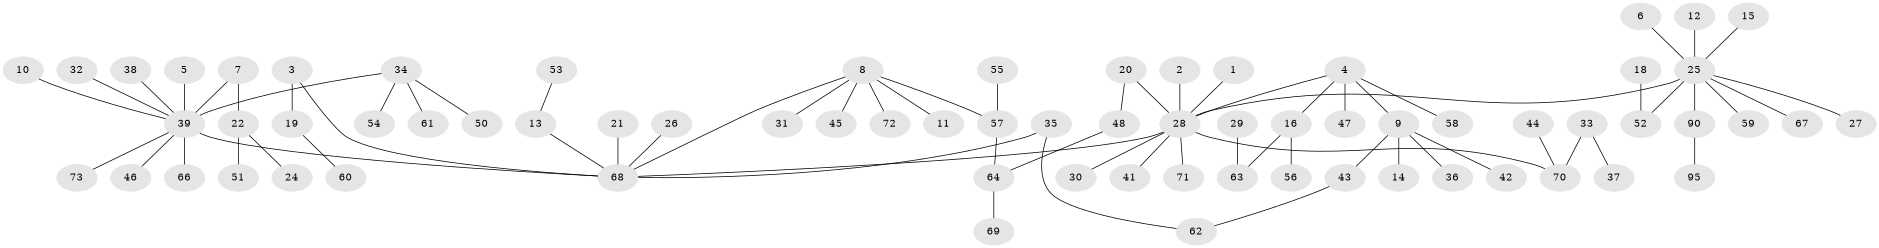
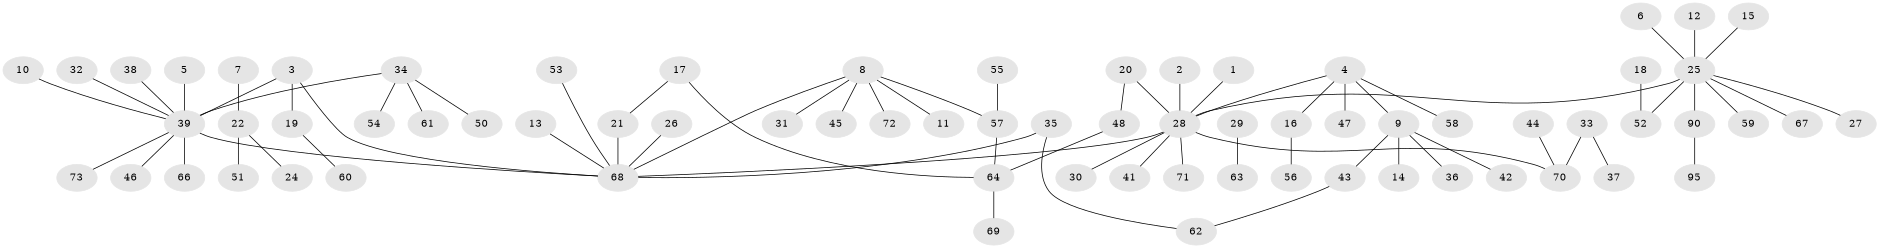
  graph {
    node [color=gray90 style=filled]
    edge [weight=1.0]
    1
    28
    68
    30
    41
    70
    71
    2
    3
    19
    60
    4
    9
    16
    47
    58
    14
    36
    42
    43
    56
    63
    5
    39
    46
    66
    73
    6
    25
    52
    27
    n32 [label=90]
    59
    67
    7
    22
    24
    51
    8
    11
    31
    45
    57
    72
    64
    62
    10
    12
    13
    15
+   17
    21
    69
    18
    20
    48
    n57 [label=95]
    26
    29
    32
    33
    37
    34
    50
    54
    61
    35
    38
    44
    53
    55
    1 -- 28
    28 -- 68
    28 -- 30
    28 -- 41
    28 -- 70
    28 -- 71
    2 -- 28
    3 -- 68
    3 -- 19
    19 -- 60
    4 -- 28
    4 -- 9
    4 -- 16
    4 -- 47
    4 -- 58
    9 -- 14
    9 -- 36
    9 -- 42
    9 -- 43
    16 -- 56
-   16 -- 63
    43 -- 62
    5 -- 39
    39 -- 68
    39 -- 46
    39 -- 66
    39 -- 73
    6 -- 25
    25 -- 28
    25 -- 52 [weight=2.0]
    25 -- 27
    25 -- n32
    25 -- 59
    25 -- 67
    n32 -- n57
-   7 -- 39
+   3 -- 39
    7 -- 22
    22 -- 24
    22 -- 51
    8 -- 68
    8 -- 11
    8 -- 31
    8 -- 45
    8 -- 57
    8 -- 72
    57 -- 64
    64 -- 69
    10 -- 39
    12 -- 25
    13 -- 68
    15 -- 25
+   17 -- 64
+   17 -- 21
    21 -- 68
    18 -- 52
    20 -- 28
    20 -- 48
    48 -- 64
    26 -- 68
    29 -- 63
    32 -- 39
    33 -- 70
    33 -- 37
    34 -- 39
    34 -- 50
    34 -- 54
    34 -- 61
    35 -- 68
    35 -- 62
    38 -- 39
    44 -- 70
-   53 -- 13
+   53 -- 68
    55 -- 57
  }
